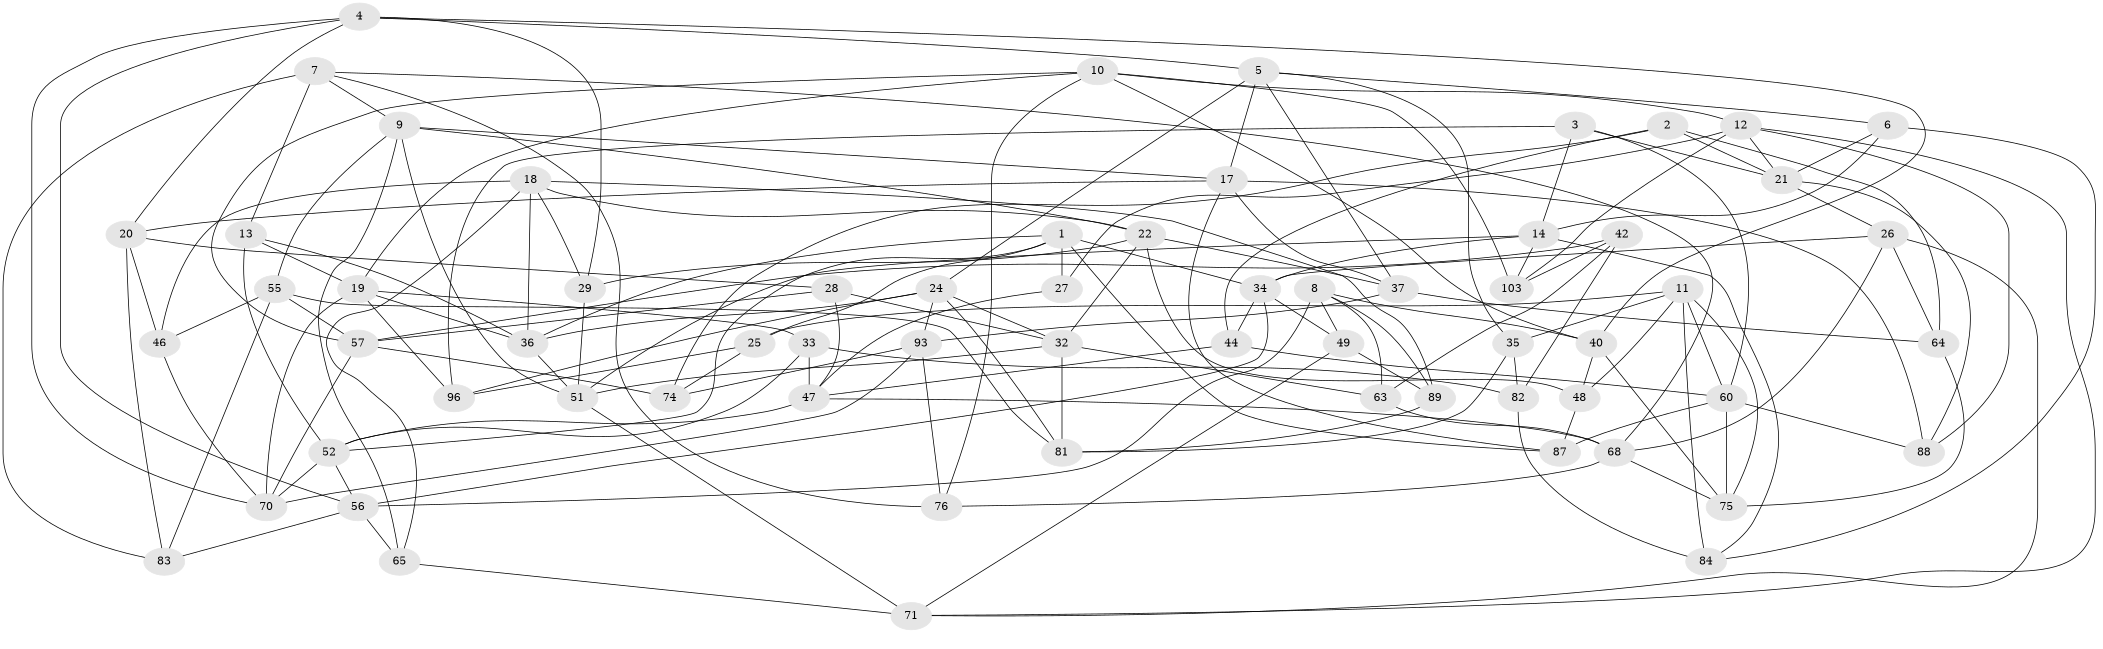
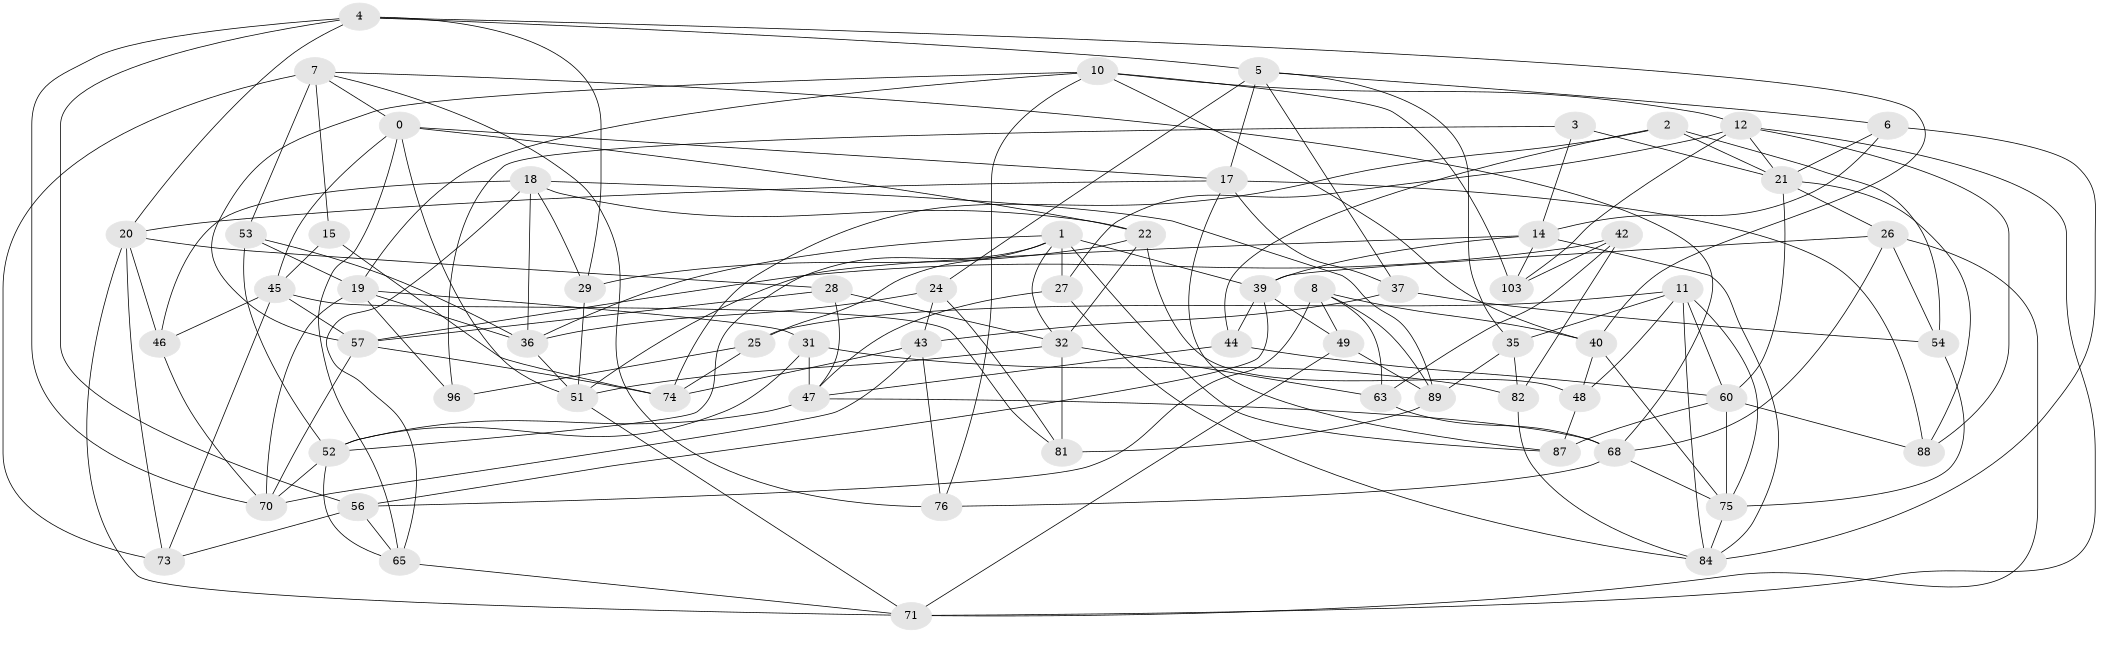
  graph {
    node [color=gray90 style=filled]
    1 [super="+73"]
    25
    27
-   34 [super="+102"]
+   34 [super="+102" label=39]
    36 [super="+53"]
    52 [super="+66"]
    87
    74 [super="+86"]
    96
    84 [super="+98"]
    47 [super="+55"]
    44
    56 [super="+99"]
    49
    51 [super="+72"]
    70 [super="+100"]
    21 [super="+95"]
    88
    26 [super="+78"]
    2
-   54 [super="+91" label=64]
+   54 [super="+91"]
    60 [super="+67"]
    75 [super="+90"]
    14 [super="+69"]
    103
    3
    4 [super="+79"]
    5 [super="+30"]
    20 [super="+93"]
    29
    40 [super="+50"]
    6
    17 [super="+62"]
    24 [super="+31"]
    35
    37 [super="+38"]
-   83
+   83 [label=73]
    71 [super="+92"]
    46
    28
    48
    65
    32 [super="+41"]
-   43 [super="+94" label=93]
+   43 [super="+94"]
    81
    89
    82
    7 [super="+59"]
-   9 [super="+61"]
-   13
+   9 [super="+61" label=0]
+   13 [label=53]
+   15
    68 [super="+101"]
    76
    22 [super="+23"]
-   45 [super="+77" label=55]
+   45 [super="+77"]
    19 [super="+39"]
    8 [super="+97"]
    63
    57 [super="+80"]
    10 [super="+85"]
    12 [super="+58"]
-   33
+   33 [label=31]
    11 [super="+16"]
    18 [super="+64"]
    42
    1 -- 25
    1 -- 27
    1 -- 34
    1 -- 36
    1 -- 52
    1 -- 87
    25 -- 74
    25 -- 96
+   27 -- 84
    27 -- 47
    34 -- 44
    34 -- 56
    34 -- 49
    36 -- 51
-   52 -- 56
+   52 -- 65
    52 -- 70
    47 -- 52
    47 -- 68
    44 -- 47
    44 -- 60
    56 -- 83
    56 -- 65
    49 -- 71
    49 -- 89
    51 -- 71
    21 -- 88
    21 -- 26
    26 -- 34
    26 -- 54 [weight=2]
    26 -- 71
    26 -- 68
    2 -- 74
    2 -- 44
    2 -- 21
    2 -- 54
    54 -- 75
    60 -- 87
    60 -- 88
    60 -- 75
+   75 -- 84
    14 -- 34
    14 -- 84
    14 -- 51
    14 -- 103
    3 -- 96
    3 -- 21
-   3 -- 60
+   21 -- 60
    3 -- 14
    4 -- 56
    4 -- 70
    4 -- 5
    4 -- 20
    4 -- 29
    4 -- 40
    5 -- 6
    5 -- 17
    5 -- 24
    5 -- 35
    5 -- 37
    20 -- 83
+   20 -- 71
    20 -- 46
    20 -- 28
    29 -- 51
    40 -- 75
    40 -- 48
    6 -- 84
    6 -- 21
    6 -- 14
    17 -- 87
    17 -- 88
    17 -- 20
    17 -- 37
    24 -- 36
-   24 -- 96
-   24 -- 32
+   1 -- 32
    24 -- 43
    24 -- 81
-   35 -- 81
+   35 -- 89
    35 -- 82
    37 -- 54
    37 -- 43 [weight=2]
    46 -- 70
    28 -- 47
    28 -- 32
    28 -- 57
    48 -- 87
    65 -- 71
    32 -- 51
    32 -- 81
    32 -- 63
    43 -- 74
    43 -- 70
    43 -- 76
    89 -- 81
    82 -- 84
    7 -- 83
    7 -- 9
    7 -- 13
+   7 -- 15
    7 -- 68
    7 -- 76
    9 -- 51
    9 -- 17
    9 -- 65
    9 -- 22
    9 -- 45
    13 -- 36
    13 -- 52
    13 -- 19
+   15 -- 74 [weight=2]
+   15 -- 45
    68 -- 75
    68 -- 76
    22 -- 29
-   22 -- 37
    22 -- 48
    22 -- 32
    45 -- 83
    45 -- 46
    45 -- 81
    45 -- 57
    19 -- 36
    19 -- 96
    19 -- 70
    19 -- 33
    8 -- 56
    8 -- 49
    8 -- 40 [weight=2]
    8 -- 89
    8 -- 63
    63 -- 68
    57 -- 74
    57 -- 70
    10 -- 103
    10 -- 40
    10 -- 76
    10 -- 19
    10 -- 57
    10 -- 12
    12 -- 27
    12 -- 21
    12 -- 88
    12 -- 103
    12 -- 71
    33 -- 52
    33 -- 47
    33 -- 82
    11 -- 25
    11 -- 84
    11 -- 60
    11 -- 75
    11 -- 35
    11 -- 48
    18 -- 36
    18 -- 29
    18 -- 46
    18 -- 65
    18 -- 89
    18 -- 22
    42 -- 103
    42 -- 82
    42 -- 63
    42 -- 57
  }
